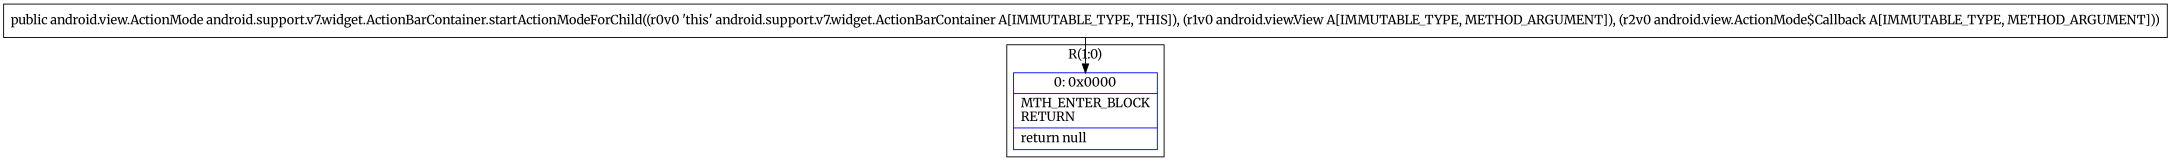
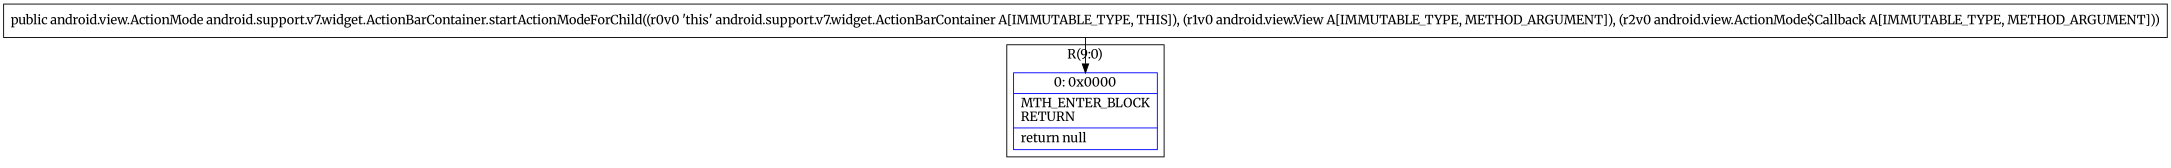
  digraph {
    fontname=Merriweather
    node [shape=record fontname=Merriweather]
    n1 [color=blue label="{0\:\ 0x0000|MTH_ENTER_BLOCK\lRETURN\l|return null\l}"]
    n2 [label="{public android.view.ActionMode android.support.v7.widget.ActionBarContainer.startActionModeForChild((r0v0 'this' android.support.v7.widget.ActionBarContainer A[IMMUTABLE_TYPE, THIS]), (r1v0 android.view.View A[IMMUTABLE_TYPE, METHOD_ARGUMENT]), (r2v0 android.view.ActionMode$Callback A[IMMUTABLE_TYPE, METHOD_ARGUMENT])) }"]
    subgraph cluster_1 {
-     label="R(1:0)"
+     label="R(9:0)"
      n1
    }
    n2 -> n1 [fontname=Merriweather]
  }
